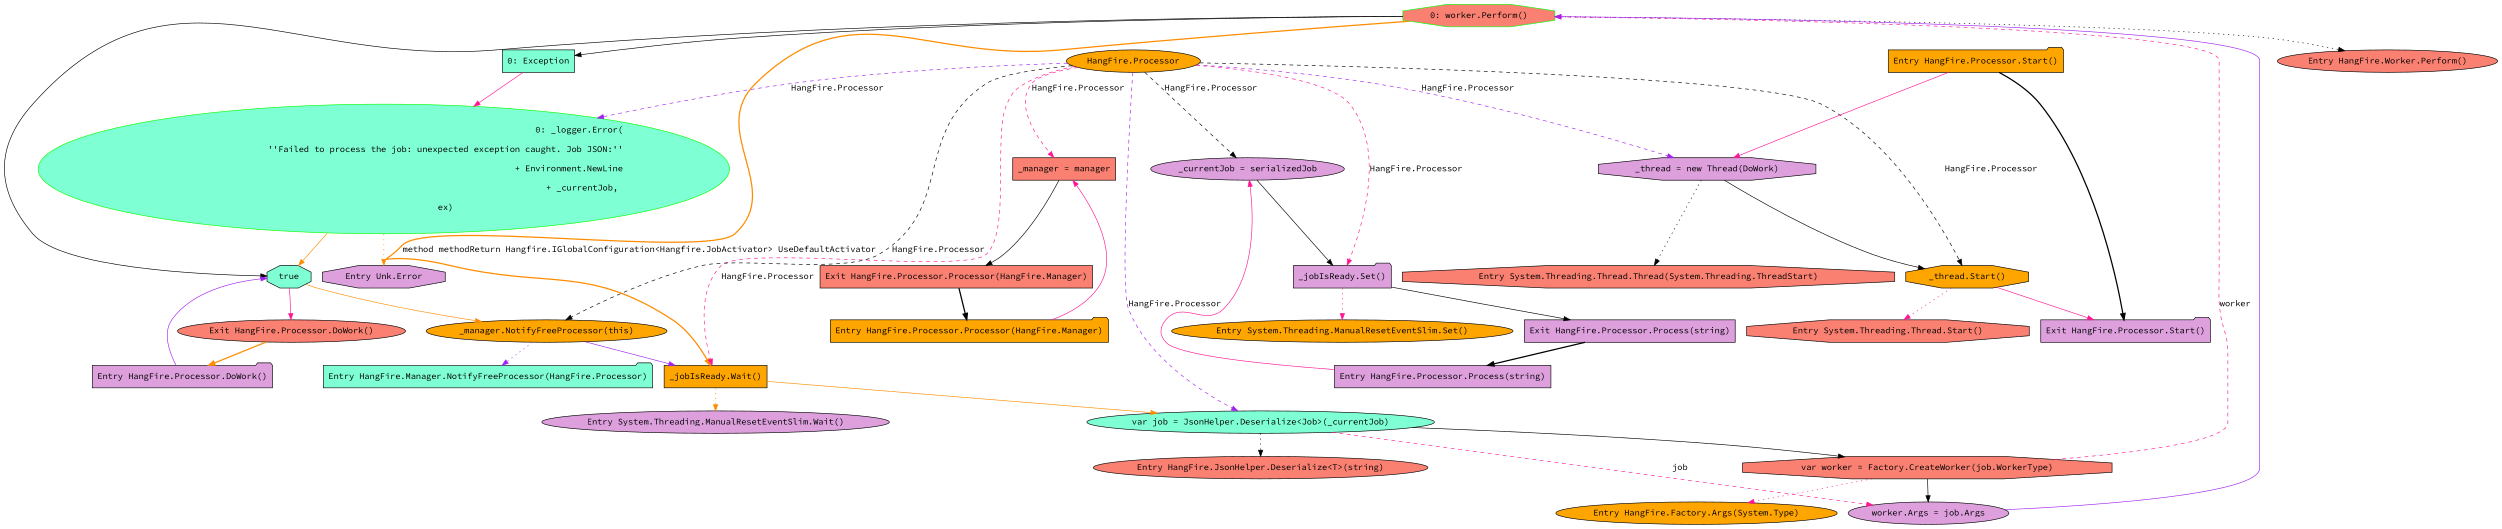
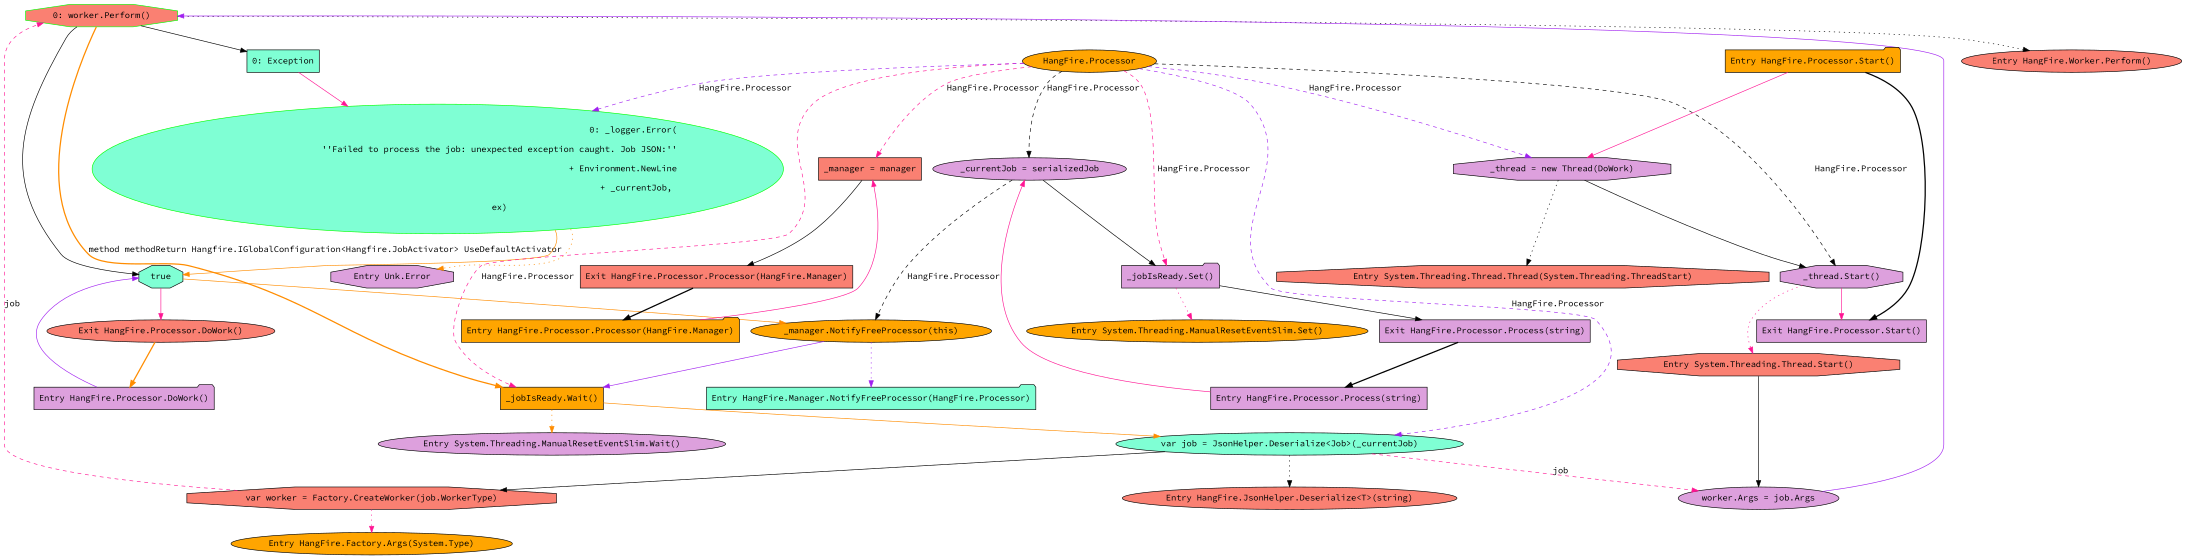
  digraph {
    fontname="Source Code Pro"
    node [cluster="HangFire.Processor.DoWork()" fillcolor=plum fontname="Source Code Pro" shape=ellipse span="0-0" style=filled]
    edge [color=black fontname="Source Code Pro" style=solid]
    n1 [color=green community=0 fillcolor=salmon label="0: worker.Perform()" shape=octagon span="51-51"]
    n2 [color=black community=0 fillcolor=aquamarine label="0: Exception" shape=box span="54-54"]
    n3 [fillcolor=aquamarine label=true shape=octagon span="37-37"]
    n4 [cluster="HangFire.Worker.Perform()" fillcolor=salmon label="Entry HangFire.Worker.Perform()" span="9-9"]
    n5 [fillcolor=orange label="_jobIsReady.Wait()" shape=box span="40-40"]
    n6 [color=green community=0 fillcolor=aquamarine label="0: _logger.Error(\r\n                        ''Failed to process the job: unexpected exception caught. Job JSON:''\r\n                        + Environment.NewLine\r\n                        + _currentJob, \r\n                        ex)" span="56-60"]
    n7 [fillcolor=orange label="_manager.NotifyFreeProcessor(this)" span="39-39"]
    n8 [fillcolor=salmon label="Exit HangFire.Processor.DoWork()" span="35-35"]
    n9 [fillcolor=aquamarine label="var job = JsonHelper.Deserialize<Job>(_currentJob)" span="44-44"]
    n10 [cluster="System.Threading.ManualResetEventSlim.Wait()" label="Entry System.Threading.ManualResetEventSlim.Wait()"]
    n11 [fillcolor=salmon label="var worker = Factory.CreateWorker(job.WorkerType)" shape=octagon span="46-46"]
    n12 [label="worker.Args = job.Args" span="48-48"]
    n13 [cluster="HangFire.Factory.CreateWorker(System.Type)" fillcolor=orange label="Entry HangFire.Factory.Args(System.Type)" span="20-20"]
    n14 [cluster="Unk.Error" label="Entry Unk.Error" shape=octagon span=""]
    n15 [cluster="HangFire.Manager.NotifyFreeProcessor(HangFire.Processor)" fillcolor=aquamarine label="Entry HangFire.Manager.NotifyFreeProcessor(HangFire.Processor)" shape=folder span="40-40"]
    n16 [label="Entry HangFire.Processor.DoWork()" shape=folder span="35-35"]
    n17 [cluster="HangFire.JsonHelper.Deserialize<T>(string)" fillcolor=salmon label="Entry HangFire.JsonHelper.Deserialize<T>(string)" span="11-11"]
    n18 [fillcolor=orange label="HangFire.Processor" cluster="" span=""]
    n19 [cluster="HangFire.Processor.Processor(HangFire.Manager)" fillcolor=salmon label="_manager = manager" shape=box span="19-19"]
    n20 [cluster="HangFire.Processor.Start()" label="_thread = new Thread(DoWork)" shape=octagon span="24-24"]
-   n21 [cluster="HangFire.Processor.Start()" fillcolor=orange label="_thread.Start()" shape=octagon span="25-25"]
+   n21 [cluster="HangFire.Processor.Start()" label="_thread.Start()" shape=octagon span="25-25"]
    n22 [cluster="HangFire.Processor.Process(string)" label="_currentJob = serializedJob" span="31-31"]
    n23 [cluster="HangFire.Processor.Process(string)" label="_jobIsReady.Set()" shape=folder span="32-32"]
    n24 [cluster="HangFire.Processor.Processor(HangFire.Manager)" fillcolor=salmon label="Exit HangFire.Processor.Processor(HangFire.Manager)" shape=box span="17-17"]
    n25 [cluster="System.Threading.Thread.Thread(System.Threading.ThreadStart)" fillcolor=salmon label="Entry System.Threading.Thread.Thread(System.Threading.ThreadStart)" shape=octagon]
-   n26 [cluster="HangFire.Processor.Start()" label="Exit HangFire.Processor.Start()" shape=folder span="22-22"]
+   n26 [cluster="HangFire.Processor.Start()" label="Exit HangFire.Processor.Start()" shape=box span="22-22"]
    n27 [cluster="System.Threading.Thread.Start()" fillcolor=salmon label="Entry System.Threading.Thread.Start()" shape=octagon]
    n28 [cluster="HangFire.Processor.Process(string)" label="Exit HangFire.Processor.Process(string)" shape=box span="28-28"]
    n29 [cluster="System.Threading.ManualResetEventSlim.Set()" fillcolor=orange label="Entry System.Threading.ManualResetEventSlim.Set()"]
    n30 [cluster="HangFire.Processor.Processor(HangFire.Manager)" fillcolor=orange label="Entry HangFire.Processor.Processor(HangFire.Manager)" shape=folder span="17-17"]
    n31 [cluster="HangFire.Processor.Process(string)" label="Entry HangFire.Processor.Process(string)" shape=box span="28-28"]
    n32 [cluster="HangFire.Processor.Start()" fillcolor=orange label="Entry HangFire.Processor.Start()" shape=folder span="22-22"]
    n1 -> n2
    n1 -> n3
    n1 -> n4 [style=dotted]
    n1 -> n5 [color=darkorange label="method methodReturn Hangfire.IGlobalConfiguration<Hangfire.JobActivator> UseDefaultActivator" style=bold]
    n2 -> n6 [color=deeppink]
    n3 -> n7 [color=darkorange]
    n3 -> n8 [color=deeppink]
    n5 -> n9 [color=darkorange]
    n5 -> n10 [color=darkorange style=dotted]
    n6 -> n3 [color=darkorange]
    n6 -> n14 [color=darkorange style=dotted]
    n7 -> n5 [color=purple]
    n7 -> n15 [color=purple style=dotted]
    n8 -> n16 [color=darkorange style=bold]
    n9 -> n11
    n9 -> n12 [color=deeppink label=job style=dashed]
    n9 -> n17 [style=dotted]
-   n11 -> n1 [color=deeppink label=worker style=dashed]
-   n11 -> n12
+   n11 -> n1 [color=deeppink label=job style=dashed]
+   n27 -> n12
    n11 -> n13 [color=deeppink style=dotted]
    n12 -> n1 [color=purple]
    n16 -> n3 [color=purple]
    n18 -> n5 [color=deeppink label="HangFire.Processor" style=dashed]
    n18 -> n6 [color=purple label="HangFire.Processor" style=dashed]
-   n18 -> n7 [label="HangFire.Processor" style=dashed]
+   n22 -> n7 [label="HangFire.Processor" style=dashed]
    n18 -> n9 [color=purple label="HangFire.Processor" style=dashed]
    n18 -> n19 [color=deeppink label="HangFire.Processor" style=dashed]
    n18 -> n20 [color=purple label="HangFire.Processor" style=dashed]
    n18 -> n21 [label="HangFire.Processor" style=dashed]
    n18 -> n22 [label="HangFire.Processor" style=dashed]
    n18 -> n23 [color=deeppink label="HangFire.Processor" style=dashed]
    n19 -> n24
    n20 -> n21
    n20 -> n25 [style=dotted]
    n21 -> n26 [color=deeppink]
    n21 -> n27 [color=deeppink style=dotted]
    n22 -> n23
    n23 -> n28
    n23 -> n29 [color=deeppink style=dotted]
    n24 -> n30 [style=bold]
    n28 -> n31 [style=bold]
    n30 -> n19 [color=deeppink]
    n31 -> n22 [color=deeppink]
    n32 -> n20 [color=deeppink]
    n32 -> n26 [style=bold]
  }
